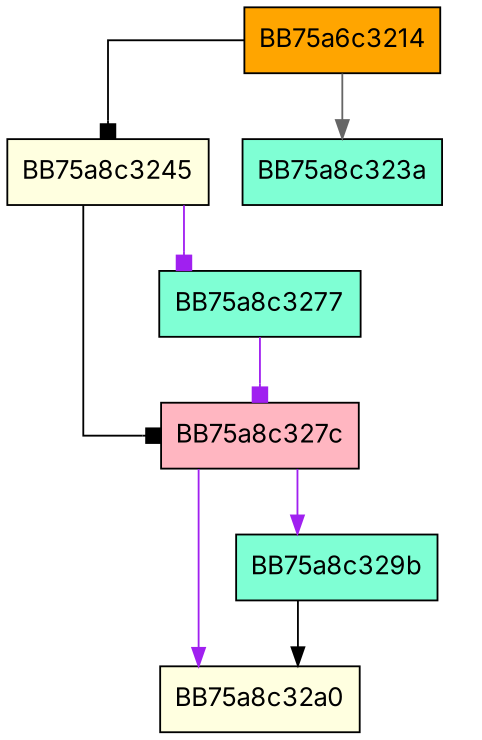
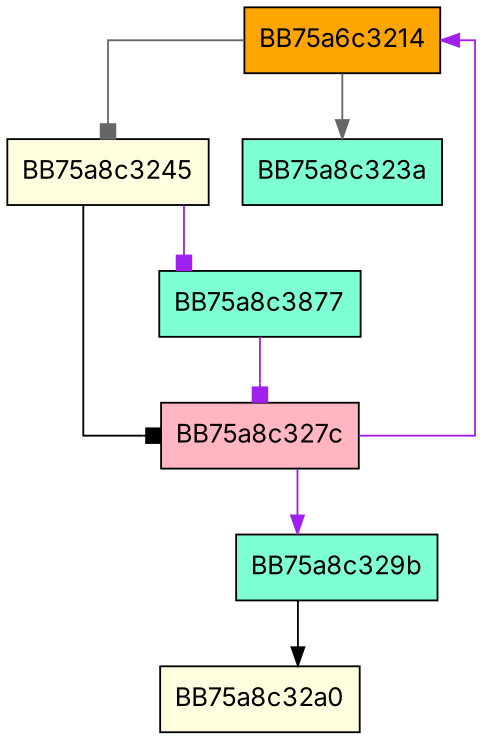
  digraph {
    fontname=Inter
    splines=ortho
    node [fillcolor=aquamarine fontname=Inter shape=box style=filled]
    edge [arrowhead=box color=purple fontname=Inter]
    n1 [fillcolor=orange label=BB75a6c3214]
    BB75a8c3245 [fillcolor=lightyellow]
    BB75a8c323a
    BB75a8c327c [fillcolor=lightpink]
-   BB75a8c3277
+   BB75a8c3277 [label=BB75a8c3877]
    BB75a8c32a0 [fillcolor=lightyellow]
    BB75a8c329b
-   n1 -> BB75a8c3245 [color=black]
+   n1 -> BB75a8c3245 [color=gray40]
    n1 -> BB75a8c323a [arrowhead=normal color=gray40]
    BB75a8c3245 -> BB75a8c327c [color=black]
    BB75a8c3245 -> BB75a8c3277
-   BB75a8c327c -> BB75a8c32a0 [arrowhead=normal]
+   BB75a8c327c -> n1 [arrowhead=normal]
    BB75a8c327c -> BB75a8c329b [arrowhead=normal]
    BB75a8c3277 -> BB75a8c327c
    BB75a8c329b -> BB75a8c32a0 [arrowhead=normal color=black]
  }
